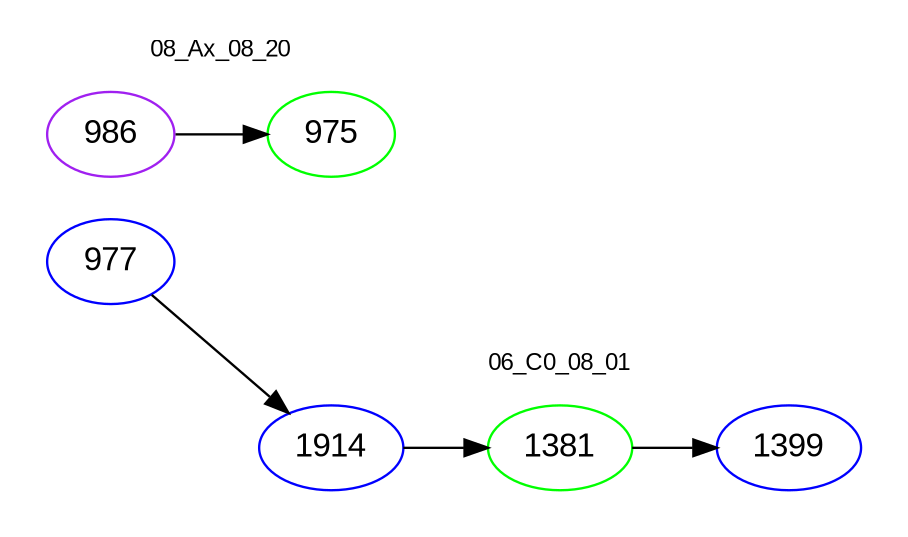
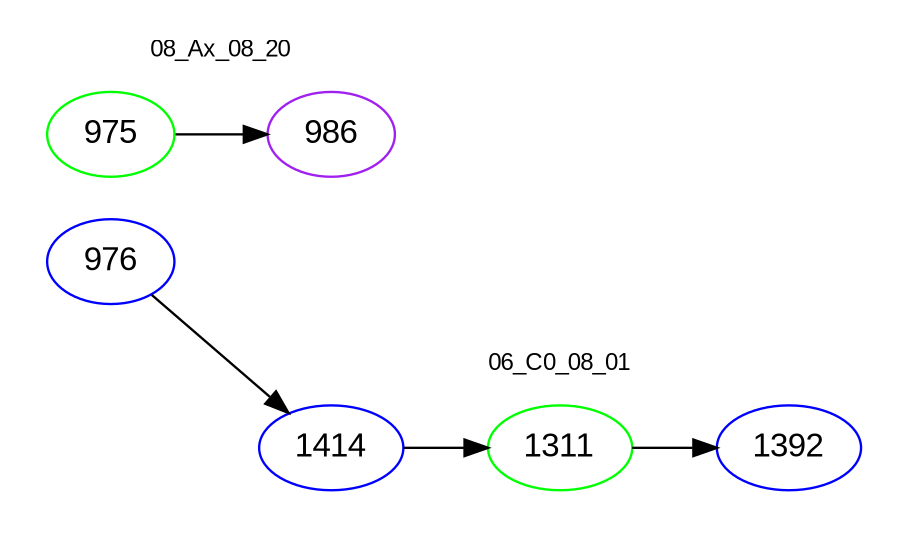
  digraph {
    fontname="Liberation Sans"
    rankdir=LR
    node [color=blue fontname="Liberation Sans"]
    edge [color=black fontname="Liberation Sans"]
-   n1 [label=977]
+   n1 [label=976]
    n2 [color=green label=975]
    n3 [color=purple label=986]
-   n4 [label=1914]
-   n5 [color=green label=1381]
-   n6 [label=1399]
+   n4 [label=1414]
+   n5 [color=green label=1311]
+   n6 [label=1392]
    subgraph cluster_1 {
      color=white
      fontsize=10
      label="08_Ax_08_20"
      n1
      n2
      n3
    }
    subgraph cluster_2 {
      color=white
      fontsize=10
      label="06_C0_08_01"
      n4
      n5
      n6
    }
    n1 -> n4
-   n3 -> n2
+   n2 -> n3
    n4 -> n5
    n5 -> n6
  }
